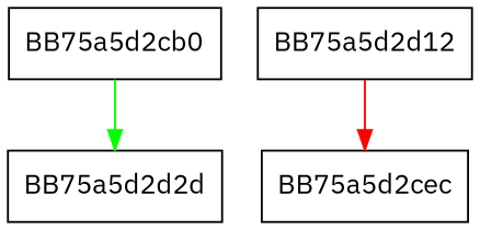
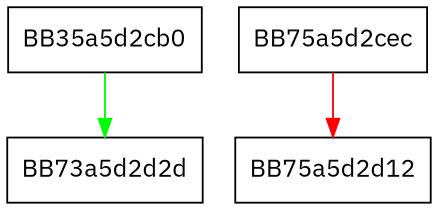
  digraph {
    fontname="IBM Plex Sans"
    splines=ortho
    node [fontname="IBM Plex Sans" shape=box]
    edge [fontname="IBM Plex Sans"]
-   BB75a5d2cb0
-   BB75a5d2d2d
+   BB75a5d2cb0 [label=BB35a5d2cb0]
+   BB75a5d2d2d [label=BB73a5d2d2d]
    BB75a5d2cec
    BB75a5d2d12
    BB75a5d2cb0 -> BB75a5d2d2d [color=green]
-   BB75a5d2d12 -> BB75a5d2cec [color=red]
+   BB75a5d2cec -> BB75a5d2d12 [color=red]
  }
